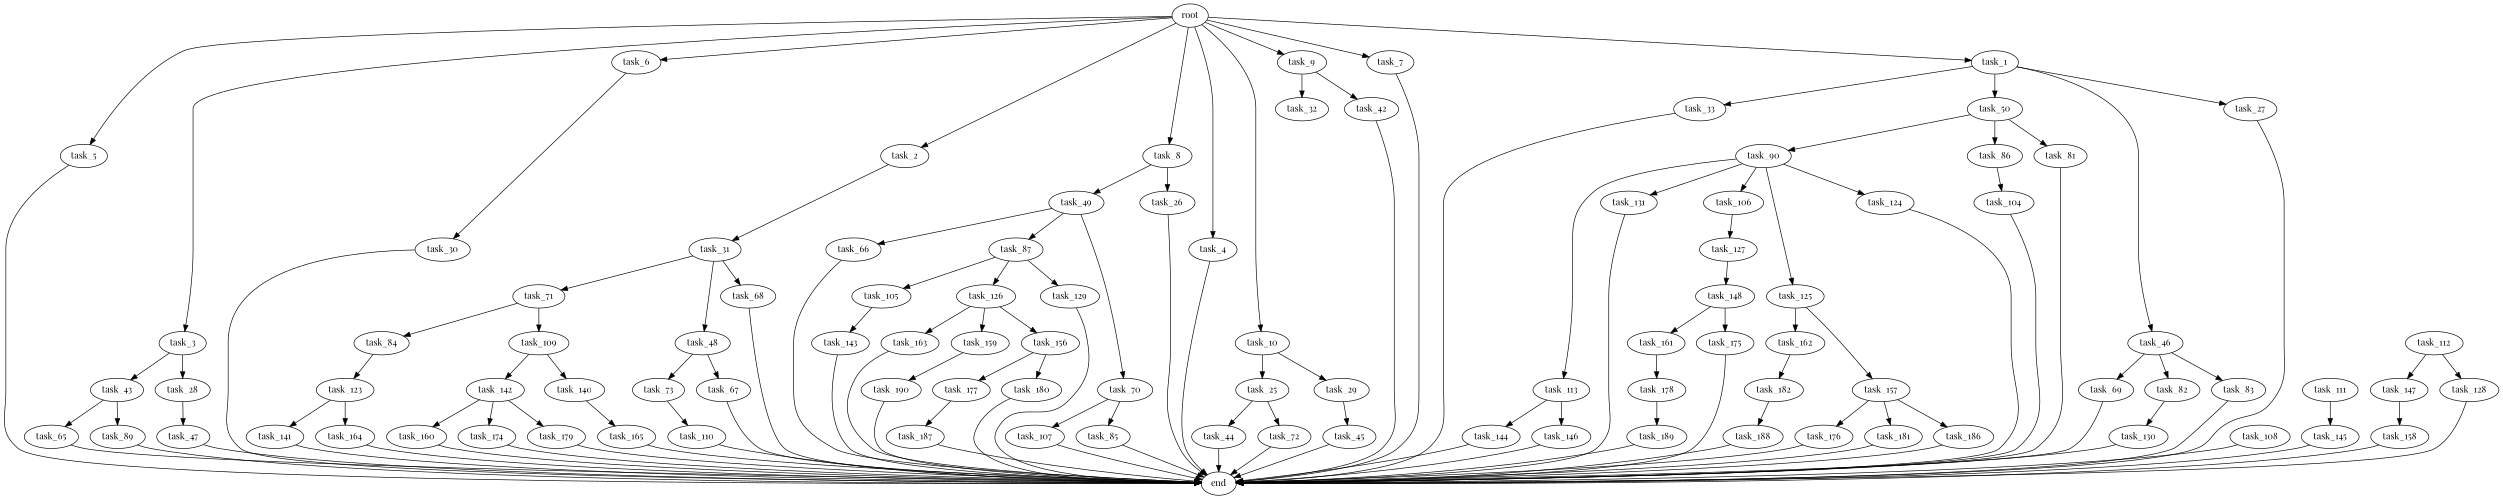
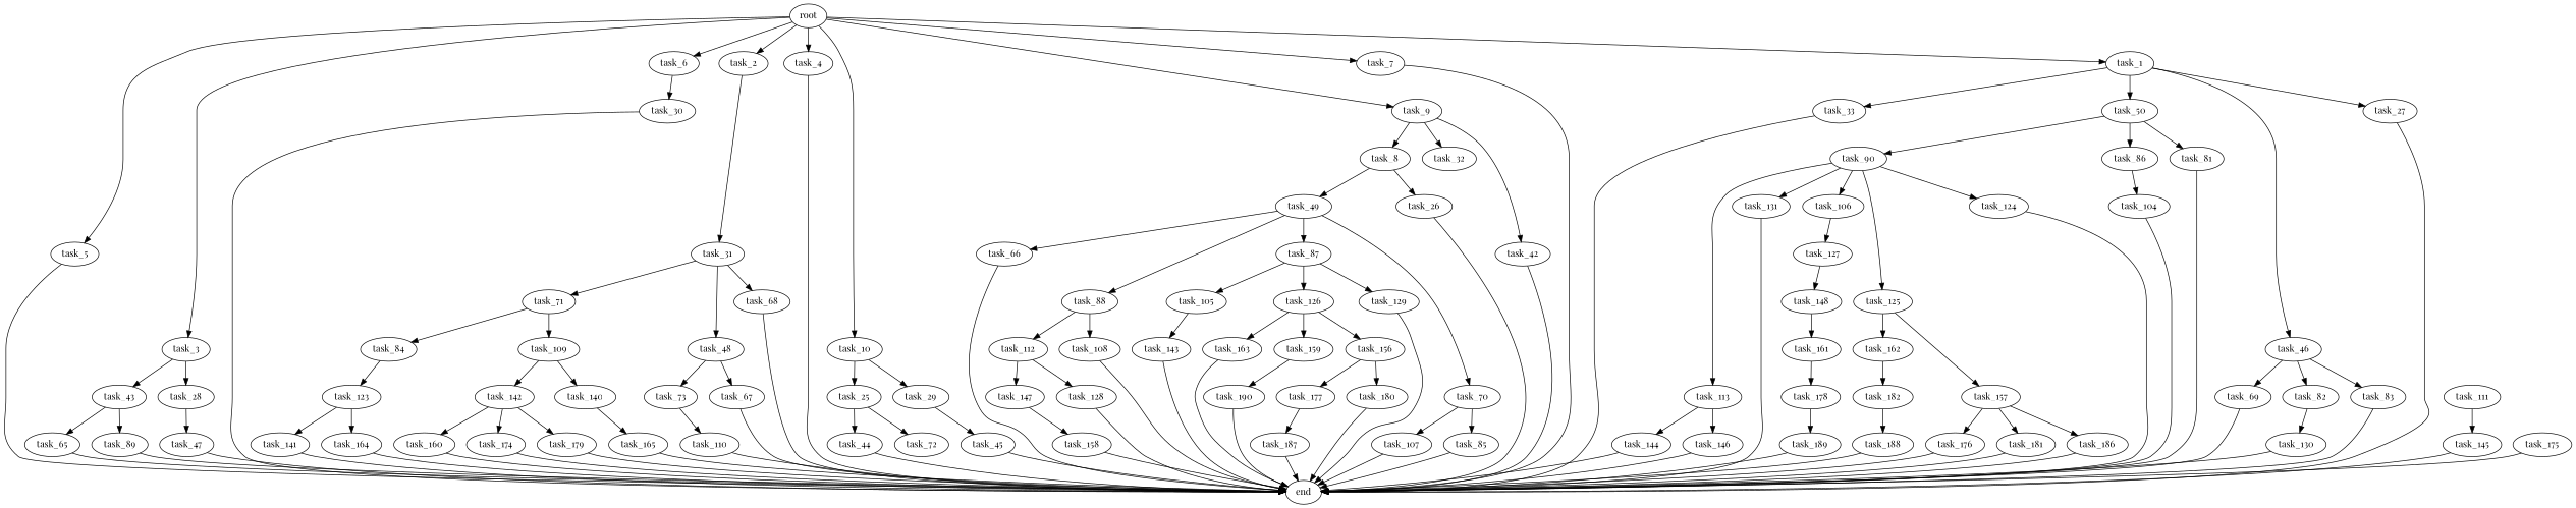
  digraph {
    fontname="Playfair Display"
    node [fontname="Playfair Display"]
    edge [fontname="Playfair Display"]
    task_73
    task_110
    end
    task_65
    task_45
    task_89
    task_5
    task_47
    task_90
    task_113
    task_131
    task_106
    task_125
    task_124
    task_144
    task_146
    task_127
    task_162
    task_157
    task_3
    task_43
    task_28
    task_6
    task_30
    task_2
    task_31
    task_71
    task_48
    task_68
    task_8
    task_49
    task_26
    task_66
+   task_88
    task_87
    task_70
    task_44
    task_163
    task_69
    task_84
    task_123
    task_141
    task_164
    task_112
    task_108
    task_105
    task_126
    task_129
    task_107
    task_85
    task_187
    task_86
    task_104
    task_145
    task_111
    task_82
    task_130
    task_33
    task_189
    task_109
    task_142
    task_140
    task_160
    task_143
    task_67
    task_4
    task_176
    task_181
    task_174
    task_177
    task_179
    task_165
    task_50
    task_81
    task_147
    task_128
    task_158
    task_10
    task_25
    task_29
    task_72
    task_161
    task_178
    task_148
    task_175
    task_83
    task_9
    task_32
    task_42
    task_46
    task_186
    task_159
    task_156
    task_190
    task_180
    task_27
    root
    task_7
    task_1
    task_188
    task_182
    task_73 -> task_110
    task_110 -> end
    task_65 -> end
    task_45 -> end
    task_89 -> end
    task_5 -> end
    task_47 -> end
    task_90 -> task_113
    task_90 -> task_131
    task_90 -> task_106
    task_90 -> task_125
    task_90 -> task_124
    task_113 -> task_144
    task_113 -> task_146
    task_131 -> end
    task_106 -> task_127
    task_125 -> task_162
    task_125 -> task_157
    task_124 -> end
    task_144 -> end
    task_146 -> end
    task_127 -> task_148
    task_162 -> task_182
    task_157 -> task_176
    task_157 -> task_181
    task_157 -> task_186
    task_3 -> task_43
    task_3 -> task_28
    task_43 -> task_65
    task_43 -> task_89
    task_28 -> task_47
    task_6 -> task_30
    task_30 -> end
    task_2 -> task_31
    task_31 -> task_71
    task_31 -> task_48
    task_31 -> task_68
    task_71 -> task_84
    task_71 -> task_109
    task_48 -> task_73
    task_48 -> task_67
    task_68 -> end
    task_8 -> task_49
    task_8 -> task_26
    task_49 -> task_66
+   task_49 -> task_88
    task_49 -> task_87
    task_49 -> task_70
    task_26 -> end
    task_66 -> end
+   task_88 -> task_112
+   task_88 -> task_108
    task_87 -> task_105
    task_87 -> task_126
    task_87 -> task_129
    task_70 -> task_107
    task_70 -> task_85
    task_44 -> end
    task_163 -> end
    task_69 -> end
    task_84 -> task_123
    task_123 -> task_141
    task_123 -> task_164
    task_141 -> end
    task_164 -> end
    task_112 -> task_147
    task_112 -> task_128
    task_108 -> end
    task_105 -> task_143
    task_126 -> task_163
    task_126 -> task_159
    task_126 -> task_156
    task_129 -> end
    task_107 -> end
    task_85 -> end
    task_187 -> end
    task_86 -> task_104
    task_104 -> end
    task_145 -> end
    task_111 -> task_145
    task_82 -> task_130
    task_130 -> end
    task_33 -> end
    task_189 -> end
    task_109 -> task_142
    task_109 -> task_140
    task_142 -> task_160
    task_142 -> task_174
    task_142 -> task_179
    task_140 -> task_165
    task_160 -> end
    task_143 -> end
    task_67 -> end
    task_4 -> end
    task_176 -> end
    task_181 -> end
    task_174 -> end
    task_177 -> task_187
    task_179 -> end
    task_165 -> end
    task_50 -> task_90
    task_50 -> task_86
    task_50 -> task_81
    task_81 -> end
    task_147 -> task_158
    task_128 -> end
    task_158 -> end
    task_10 -> task_25
    task_10 -> task_29
    task_25 -> task_44
    task_25 -> task_72
    task_29 -> task_45
-   task_72 -> end
    task_161 -> task_178
    task_178 -> task_189
    task_148 -> task_161
-   task_148 -> task_175
    task_175 -> end
    task_83 -> end
    task_9 -> task_32
    task_9 -> task_42
    task_42 -> end
    task_46 -> task_69
    task_46 -> task_82
    task_46 -> task_83
    task_186 -> end
    task_159 -> task_190
    task_156 -> task_177
    task_156 -> task_180
    task_190 -> end
    task_180 -> end
    task_27 -> end
    root -> task_5
    root -> task_3
    root -> task_6
    root -> task_2
-   root -> task_8
+   task_9 -> task_8
    root -> task_4
    root -> task_10
    root -> task_9
    root -> task_7
    root -> task_1
    task_7 -> end
    task_1 -> task_33
    task_1 -> task_50
    task_1 -> task_46
    task_1 -> task_27
    task_188 -> end
    task_182 -> task_188
  }
